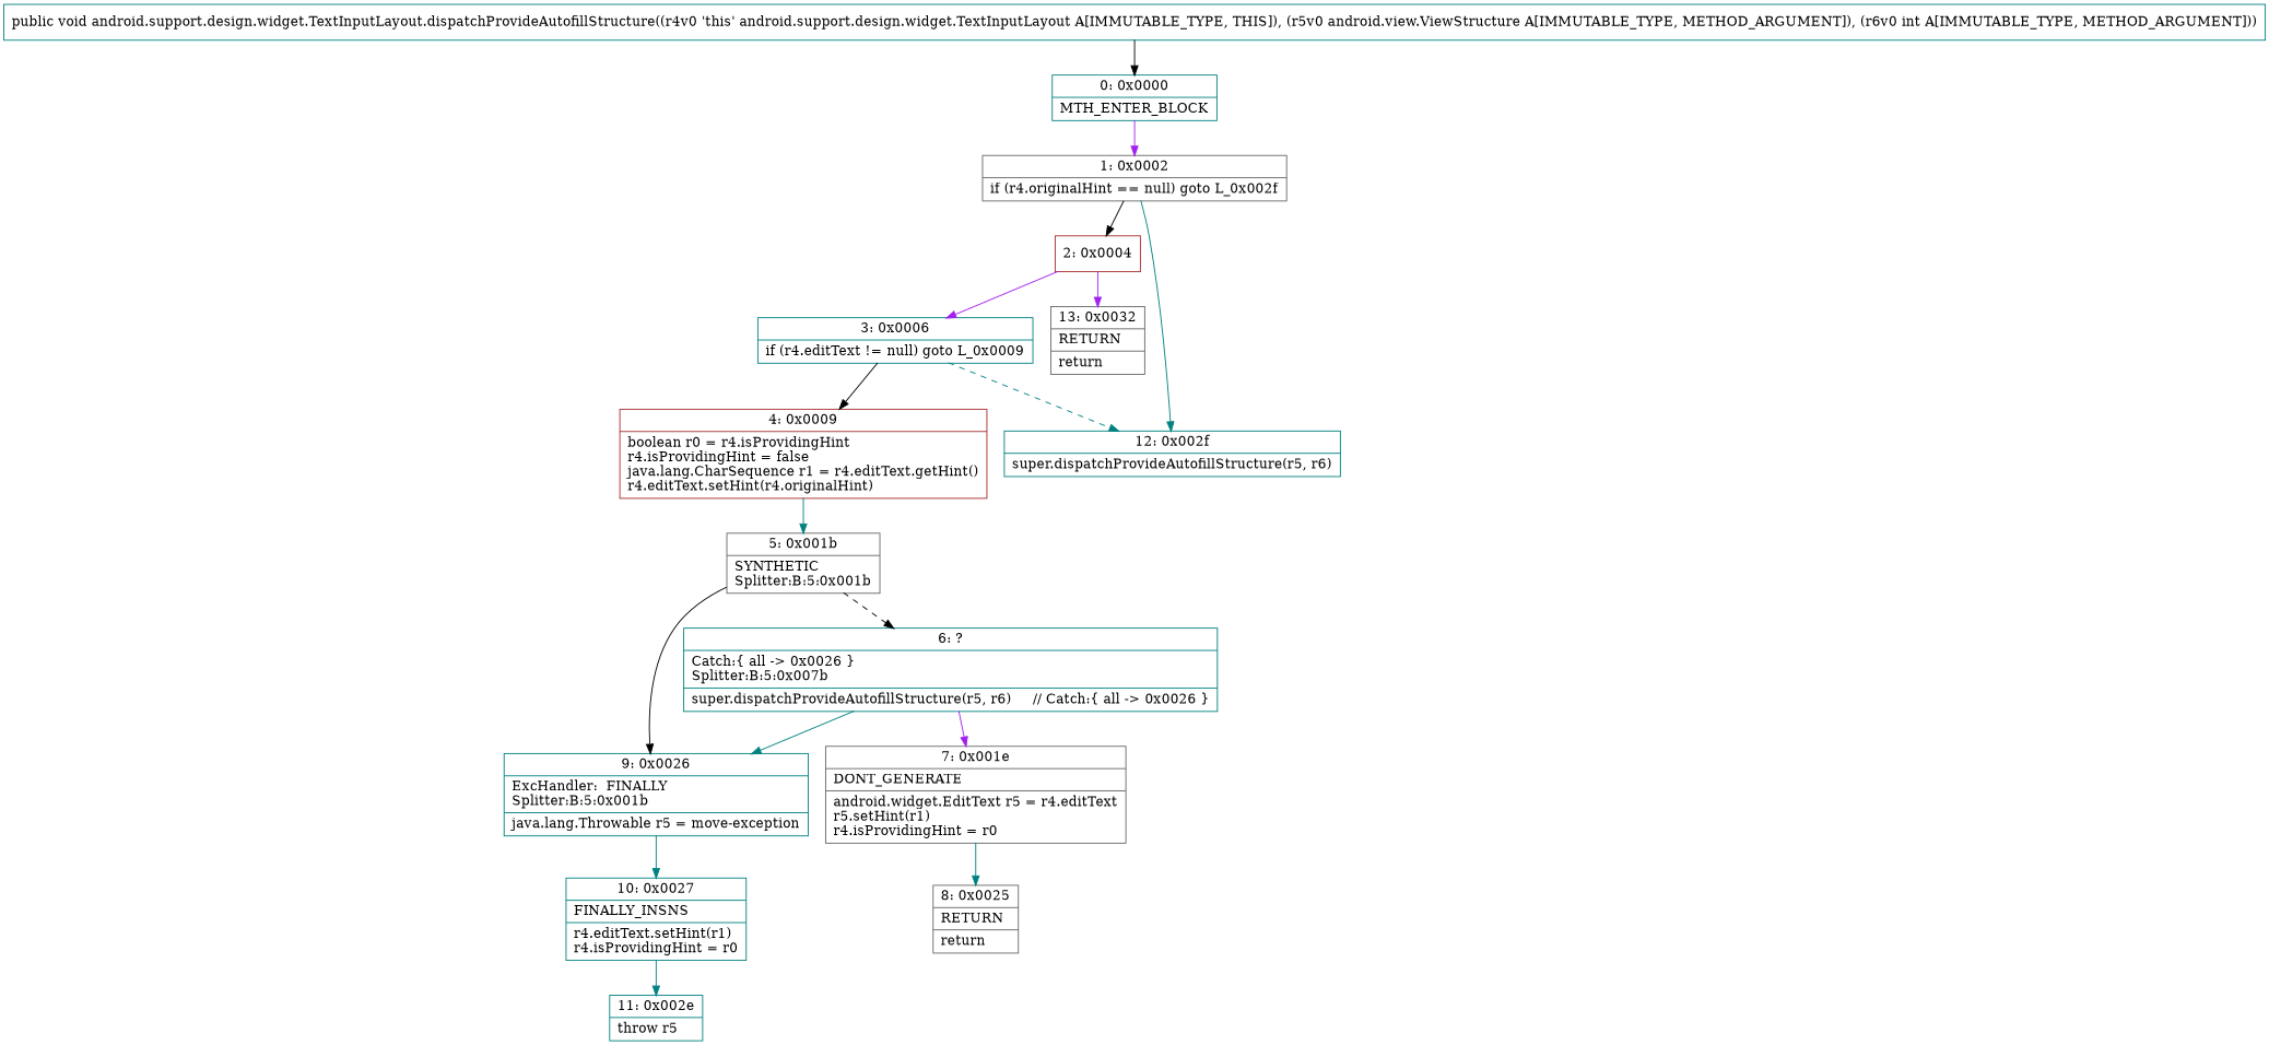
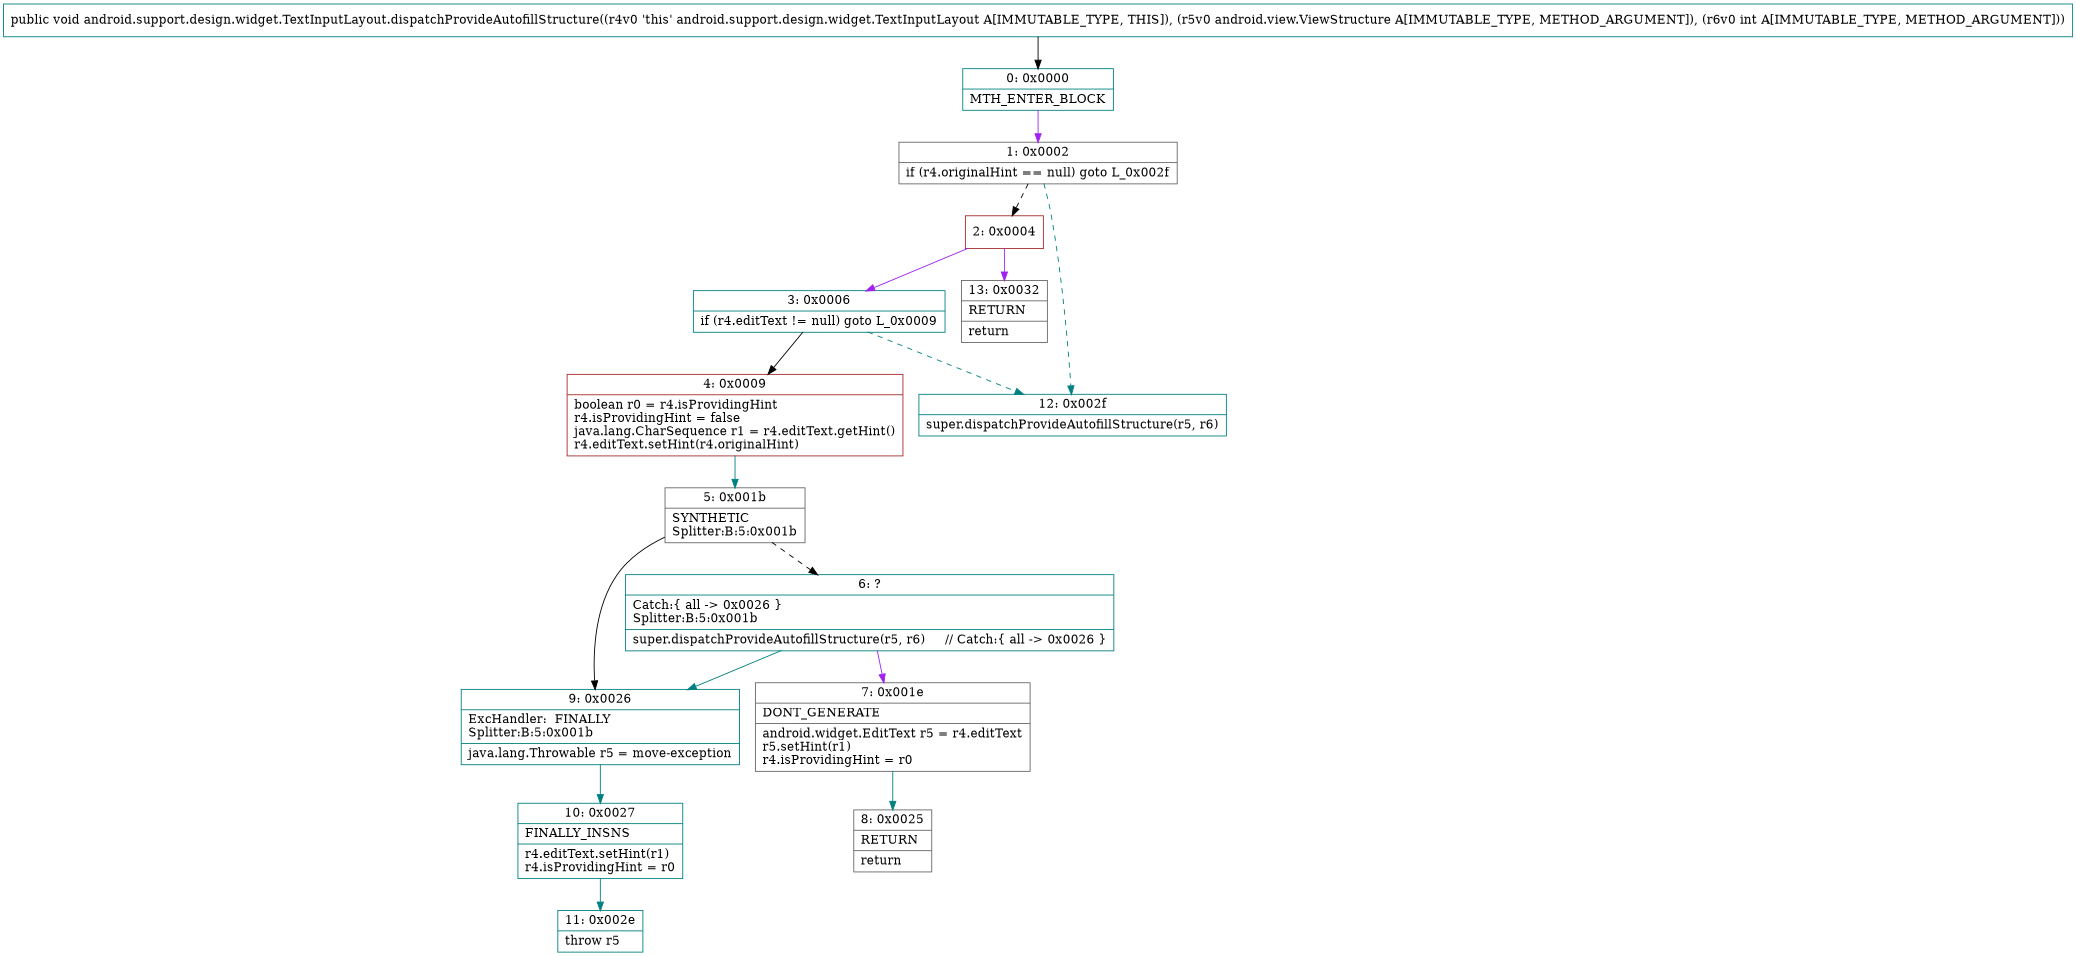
  digraph {
    node [color=teal shape=record]
    edge [color=teal]
    n1 [label="{0\:\ 0x0000|MTH_ENTER_BLOCK\l}"]
    n2 [color=gray40 label="{1\:\ 0x0002|if (r4.originalHint == null) goto L_0x002f\l}"]
    n3 [color=brown label="{2\:\ 0x0004}"]
    n4 [label="{12\:\ 0x002f|super.dispatchProvideAutofillStructure(r5, r6)\l}"]
    n5 [label="{3\:\ 0x0006|if (r4.editText != null) goto L_0x0009\l}"]
    n6 [color=gray40 label="{13\:\ 0x0032|RETURN\l|return\l}"]
    n7 [color=brown label="{4\:\ 0x0009|boolean r0 = r4.isProvidingHint\lr4.isProvidingHint = false\ljava.lang.CharSequence r1 = r4.editText.getHint()\lr4.editText.setHint(r4.originalHint)\l}"]
    n8 [color=gray40 label="{5\:\ 0x001b|SYNTHETIC\lSplitter:B:5:0x001b\l}"]
-   n9 [label="{6\:\ ?|Catch:\{ all \-\> 0x0026 \}\lSplitter:B:5:0x007b\l|super.dispatchProvideAutofillStructure(r5, r6)     \/\/ Catch:\{ all \-\> 0x0026 \}\l}"]
+   n9 [label="{6\:\ ?|Catch:\{ all \-\> 0x0026 \}\lSplitter:B:5:0x001b\l|super.dispatchProvideAutofillStructure(r5, r6)     \/\/ Catch:\{ all \-\> 0x0026 \}\l}"]
    n10 [label="{9\:\ 0x0026|ExcHandler:  FINALLY\lSplitter:B:5:0x001b\l|java.lang.Throwable r5 = move\-exception\l}"]
    n11 [color=gray40 label="{7\:\ 0x001e|DONT_GENERATE\l|android.widget.EditText r5 = r4.editText\lr5.setHint(r1)\lr4.isProvidingHint = r0\l}"]
    n12 [label="{10\:\ 0x0027|FINALLY_INSNS\l|r4.editText.setHint(r1)\lr4.isProvidingHint = r0\l}"]
    n13 [color=gray40 label="{8\:\ 0x0025|RETURN\l|return\l}"]
    n14 [label="{11\:\ 0x002e|throw r5\l}"]
    n15 [label="{public void android.support.design.widget.TextInputLayout.dispatchProvideAutofillStructure((r4v0 'this' android.support.design.widget.TextInputLayout A[IMMUTABLE_TYPE, THIS]), (r5v0 android.view.ViewStructure A[IMMUTABLE_TYPE, METHOD_ARGUMENT]), (r6v0 int A[IMMUTABLE_TYPE, METHOD_ARGUMENT])) }"]
    n1 -> n2 [color=purple]
-   n2 -> n3 [color=black style=solid]
-   n2 -> n4
+   n2 -> n3 [color=black style=dashed]
+   n2 -> n4 [style=dashed]
    n3 -> n5 [color=purple]
    n3 -> n6 [color=purple]
    n5 -> n4 [style=dashed]
    n5 -> n7 [color=black]
    n7 -> n8
    n8 -> n9 [color=black style=dashed]
    n8 -> n10 [color=black]
    n9 -> n10
    n9 -> n11 [color=purple]
    n10 -> n12
    n11 -> n13
    n12 -> n14
    n15 -> n1 [color=black]
  }
